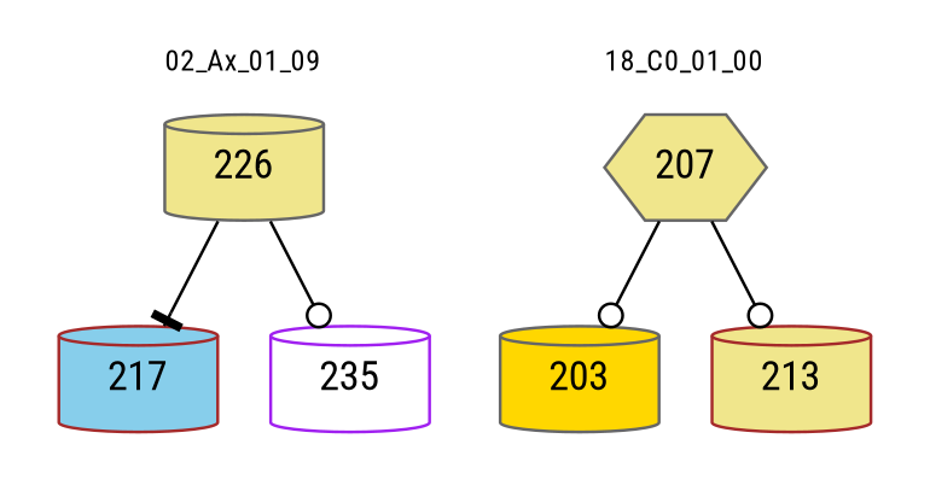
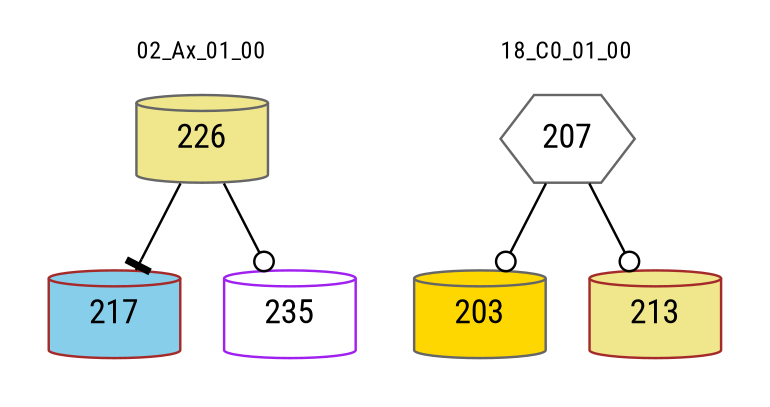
  digraph {
    fontname="Roboto Condensed"
    node [color=gray40 fillcolor=khaki fontname="Roboto Condensed" shape=cylinder style=filled]
    edge [arrowhead=odot color=black fontname="Roboto Condensed"]
    n1 [label=226]
    n2 [color=brown fillcolor=skyblue label=217]
    n3 [color=purple fillcolor=white label=235]
-   n4 [label=207 shape=hexagon]
+   n4 [fillcolor=white label=207 shape=hexagon]
    n5 [fillcolor=gold label=203]
    n6 [color=brown label=213]
    subgraph cluster_1 {
      color=white
      fontsize=10
-     label="02_Ax_01_09"
+     label="02_Ax_01_00"
      n1
      n2
      n3
    }
    subgraph cluster_2 {
      color=white
      fontsize=10
      label="18_C0_01_00"
      n4
      n5
      n6
    }
    n1 -> n2 [arrowhead=tee]
    n1 -> n3
    n4 -> n5
    n4 -> n6
  }
